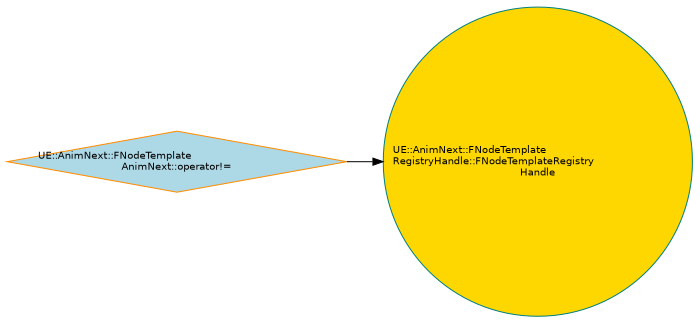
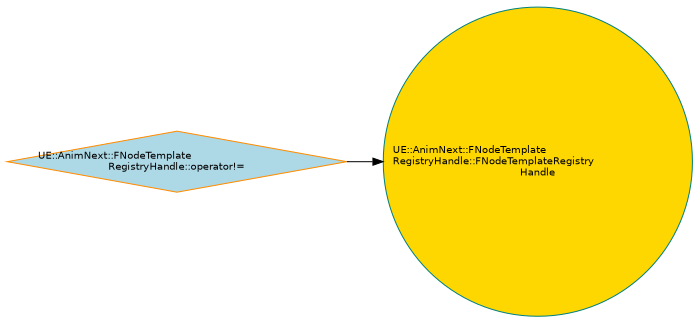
  digraph {
    rankdir=LR
    node [fontname=Helvetica fontsize=10 style=filled]
-   n1 [color=darkorange fillcolor=lightblue fontcolor=black height=0.2 label="UE::AnimNext::FNodeTemplate\lAnimNext::operator!=" shape=diamond width=0.4]
+   n1 [color=darkorange fillcolor=lightblue fontcolor=black height=0.2 label="UE::AnimNext::FNodeTemplate\lRegistryHandle::operator!=" shape=diamond width=0.4]
    n2 [color=teal fillcolor=gold height=0.2 label="UE::AnimNext::FNodeTemplate\lRegistryHandle::FNodeTemplateRegistry\lHandle" shape=circle width=0.4]
    n1 -> n2 [color=black fontname=Helvetica fontsize=10 labelfontname=Helvetica labelfontsize=10 style=solid]
  }
